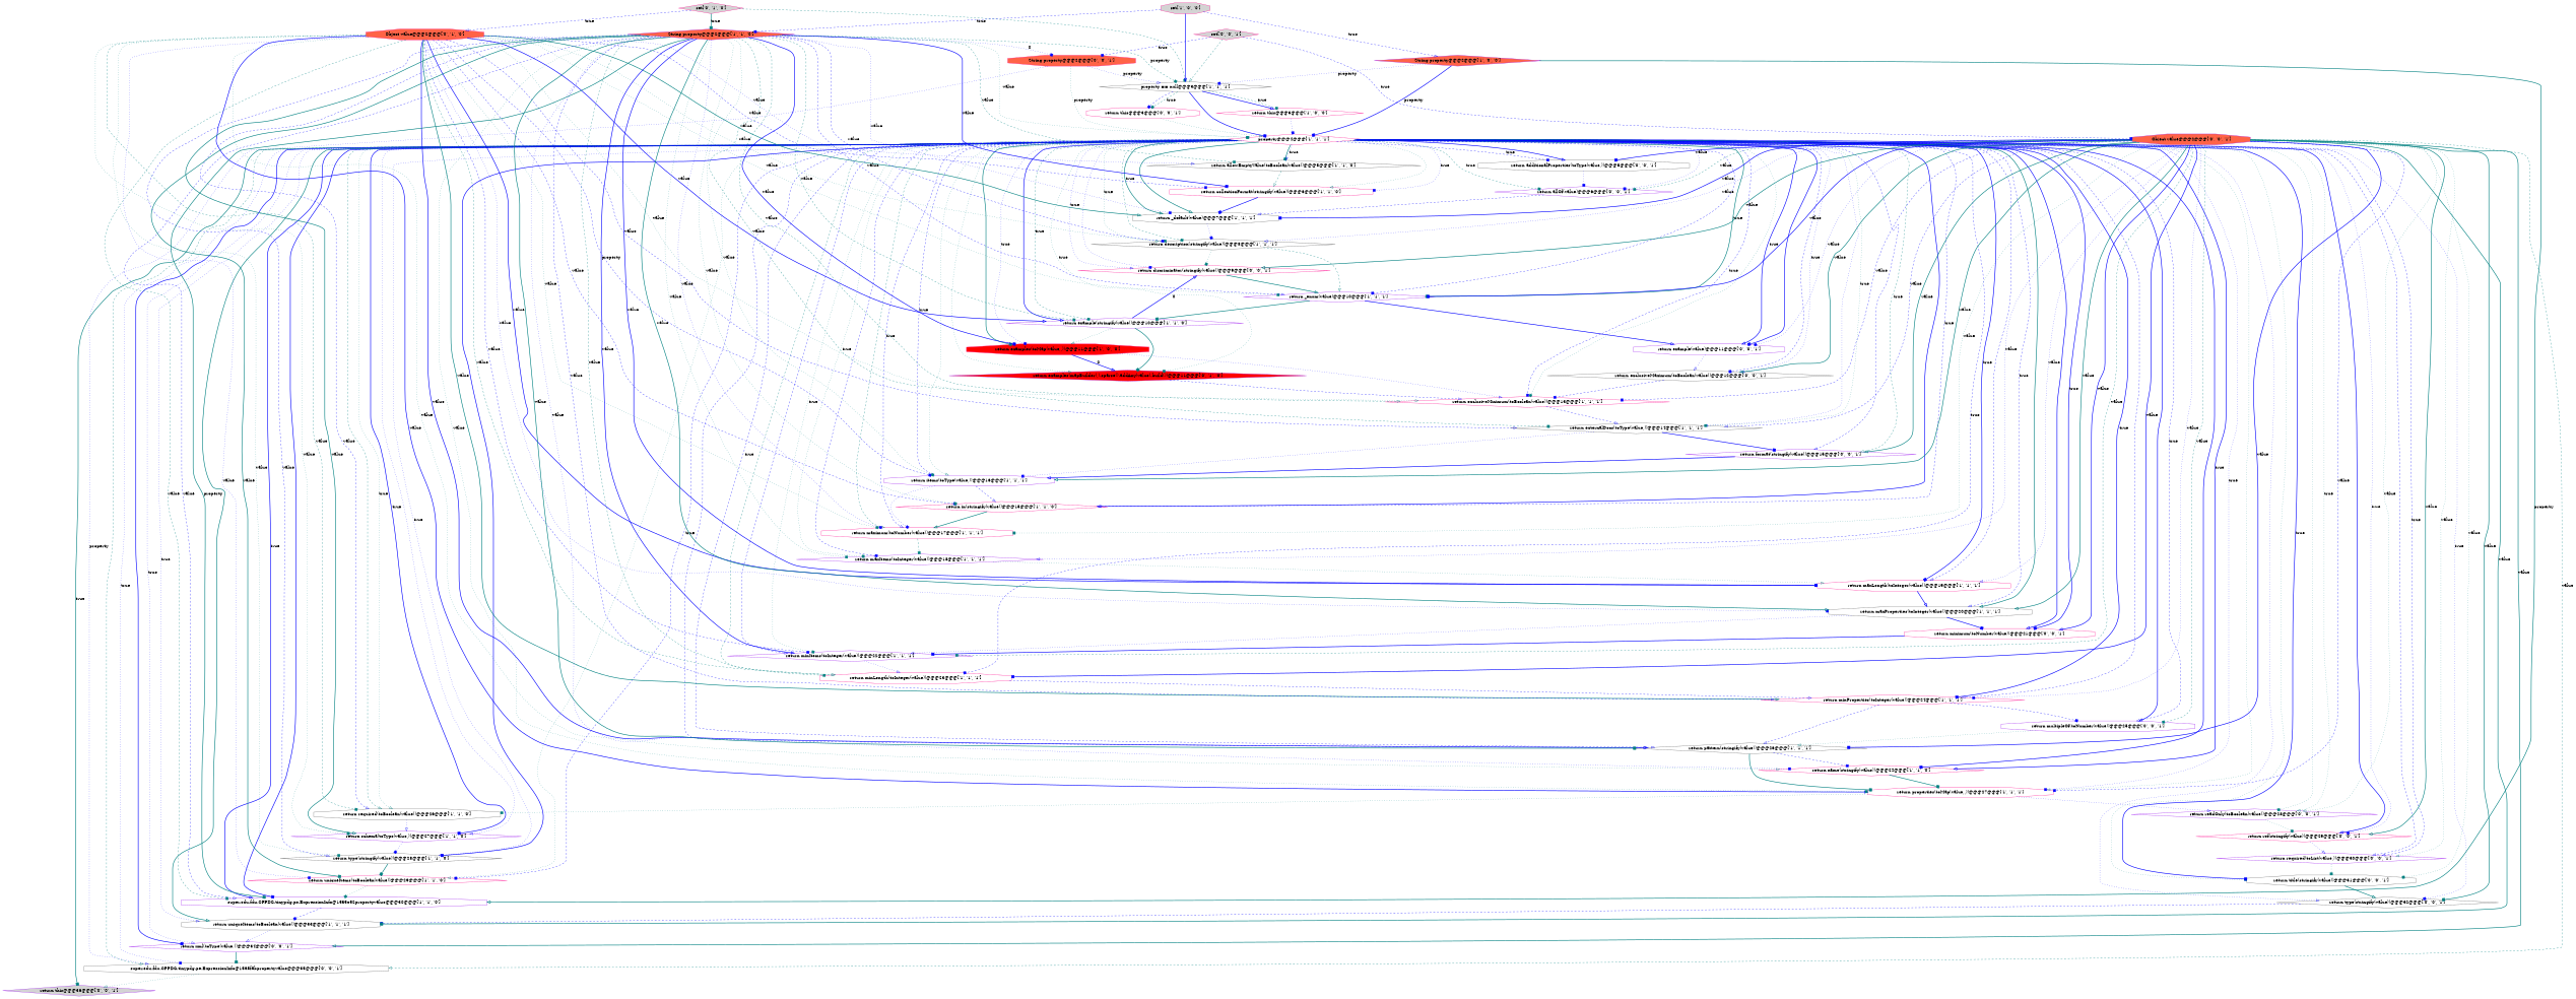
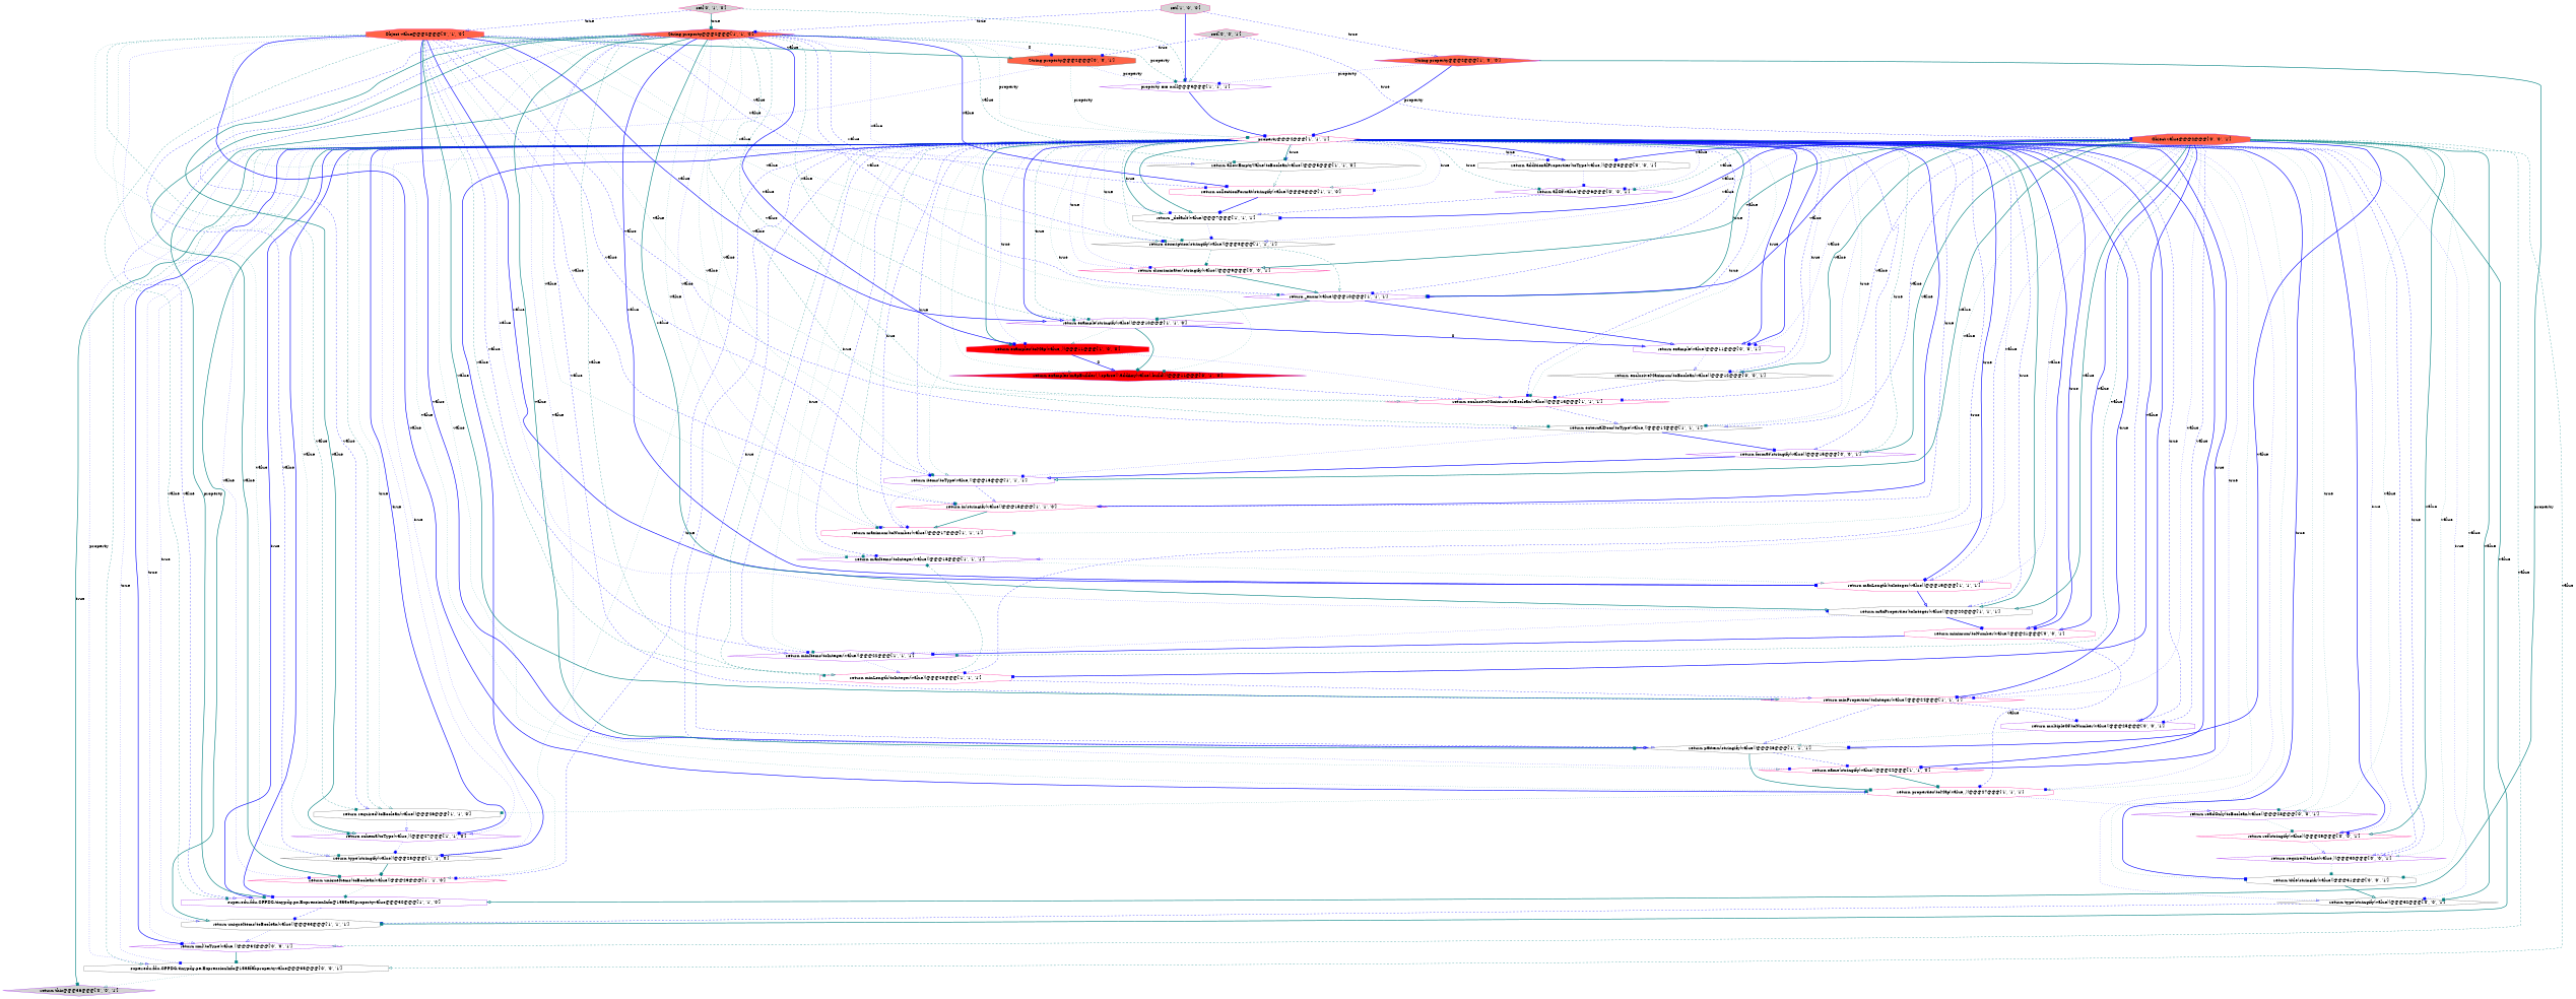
  digraph {
    node [color=deeppink fillcolor=white shape=diamond style=filled]
    edge [arrowhead=box color=blue style=dotted]
    n1 [color=purple fillcolor=red label="return examples(mapBuilder(,).sparse().addAny(value).build())@@@11@@@['0', '1', '0']"]
    n2 [label="return exclusiveMinimum(toBoolean(value))@@@13@@@['1', '1', '1']"]
    n3 [color=gray40 label="return externalDocs(toType(value,))@@@14@@@['1', '1', '1']"]
    n4 [label="return name(stringify(value))@@@24@@@['1', '1', '0']"]
    n5 [label="return properties(toMap(value,,))@@@27@@@['1', '1', '1']" shape=octagon]
    n6 [color=purple label="return readOnly(toBoolean(value))@@@28@@@['0', '0', '1']"]
    n7 [color=gray40 label="return required(toBoolean(value))@@@26@@@['1', '1', '0']" shape=octagon]
-   n8 [label="return this@@@3@@@['1', '0', '0']"]
    n9 [label="property@@@4@@@['1', '1', '1']"]
    n10 [label="return minLength(toInteger(value))@@@23@@@['1', '1', '1']" shape=octagon]
    n11 [label="return minProperties(toInteger(value))@@@24@@@['1', '1', '1']"]
    n12 [color=purple label="super.edu.fdu.CPPDG.tinypdg.pe.ExpressionInfo@15a5e52propertyvalue@@@30@@@['1', '1', '0']" shape=octagon]
    n13 [label="return in(stringify(value))@@@15@@@['1', '1', '0']"]
    n14 [label="return maximum(toNumber(value))@@@17@@@['1', '1', '1']" shape=octagon]
    n15 [color=gray40 label="return type(stringify(value))@@@32@@@['0', '0', '1']"]
    n16 [color=gray40 label="return additionalProperties(toType(value,))@@@5@@@['0', '0', '1']" shape=octagon]
    n17 [color=gray40 label="return pattern(stringify(value))@@@26@@@['1', '1', '1']"]
    n18 [label="return uniqueItems(toBoolean(value))@@@29@@@['1', '1', '0']"]
    n19 [color=gray40 label="return uniqueItems(toBoolean(value))@@@33@@@['1', '1', '1']" shape=octagon]
    n20 [color=purple label="return maxItems(toInteger(value))@@@18@@@['1', '1', '1']"]
    n21 [fillcolor=red label="return examples(toMap(value,,))@@@11@@@['1', '0', '0']" shape=octagon]
    n22 [color=purple fillcolor=lightgray label="return this@@@36@@@['0', '0', '1']"]
    n23 [label="return maxLength(toInteger(value))@@@19@@@['1', '1', '1']" shape=octagon]
    n24 [color=purple label="return allOf(value)@@@6@@@['0', '0', '1']"]
    n25 [color=purple label="return format(stringify(value))@@@15@@@['0', '0', '1']"]
    n26 [color=purple label="return items(toType(value,))@@@16@@@['1', '1', '1']" shape=octagon]
    n27 [color=gray40 label="return _default(value)@@@7@@@['1', '1', '1']" shape=octagon]
    n28 [color=purple label="return example(stringify(value))@@@10@@@['1', '1', '0']"]
    n29 [label="return ref(stringify(value))@@@29@@@['0', '0', '1']"]
    n30 [label="return collectionFormat(stringify(value))@@@6@@@['1', '1', '0']" shape=octagon]
    n31 [label="return minimum(toNumber(value))@@@21@@@['0', '0', '1']" shape=octagon]
    n32 [label="return discriminator(stringify(value))@@@9@@@['0', '0', '1']"]
    n33 [color=purple label="return multipleOf(toNumber(value))@@@25@@@['0', '0', '1']" shape=octagon]
    n34 [color=gray40 label="return type(stringify(value))@@@28@@@['1', '1', '0']"]
    n35 [color=gray40 label="return description(stringify(value))@@@8@@@['1', '1', '1']"]
    n36 [color=gray40 label="return maxProperties(toInteger(value))@@@20@@@['1', '1', '1']" shape=octagon]
    n37 [color=purple label="return example(value)@@@11@@@['0', '0', '1']" shape=octagon]
    n38 [color=gray40 label="return allowEmptyValue(toBoolean(value))@@@5@@@['1', '1', '0']"]
    n39 [color=purple label="return schema(toType(value,))@@@27@@@['1', '1', '0']"]
    n40 [color=purple label="return _enum(value)@@@10@@@['1', '1', '1']"]
    n41 [color=purple label="return xml(toType(value,))@@@34@@@['0', '0', '1']"]
    n42 [color=gray40 label="super.edu.fdu.CPPDG.tinypdg.pe.ExpressionInfo@15a5f5bpropertyvalue@@@35@@@['0', '0', '1']" shape=octagon]
    n43 [color=purple label="return minItems(toInteger(value))@@@22@@@['1', '1', '1']"]
    n44 [color=gray40 label="return title(stringify(value))@@@31@@@['0', '0', '1']" shape=octagon]
    n45 [color=gray40 label="return exclusiveMaximum(toBoolean(value))@@@12@@@['0', '0', '1']"]
    n46 [color=purple label="return required(toList(value,))@@@30@@@['0', '0', '1']"]
    n47 [color=purple fillcolor=tomato label="String property@@@2@@@['1', '0', '0']"]
-   n48 [color=gray40 label="property == null@@@3@@@['1', '1', '1']"]
-   n49 [label="return this@@@3@@@['0', '0', '1']" shape=octagon]
+   n48 [color=purple label="property == null@@@3@@@['1', '1', '1']"]
    n50 [fillcolor=lightgray label="set['0', '1', '0']"]
    n51 [fillcolor=tomato label="Object value@@@2@@@['0', '1', '0']" shape=octagon]
    n52 [color=purple fillcolor=tomato label="String property@@@2@@@['1', '1', '0']"]
-   n53 [fillcolor=tomato label="String property@@@2@@@['0', '0', '1']" shape=octagon]
+   n53 [color=gray40 fillcolor=tomato label="String property@@@2@@@['0', '0', '1']" shape=octagon]
    n54 [color=purple fillcolor=tomato label="Object value@@@2@@@['0', '0', '1']" shape=octagon]
    n55 [fillcolor=lightgray label="set['1', '0', '0']" shape=octagon]
    n56 [fillcolor=lightgray label="set['0', '0', '1']"]
    n1 -> n2 [arrowhead=onormal style=dashed]
    n2 -> n3 [arrowhead=onormal style=dashed]
    n3 -> n25 [style=bold]
    n3 -> n26
    n4 -> n5 [color=teal style=bold]
    n5 -> n6 [arrowhead=onormal]
    n5 -> n7 [color=teal]
    n6 -> n29 [color=teal]
    n7 -> n39 [arrowhead=onormal]
-   n8 -> n9
    n9 -> n1 [arrowhead=onormal color=teal]
    n9 -> n1 [color=teal label=true]
    n9 -> n2 [label=true style=dashed]
    n9 -> n2 [color=teal]
    n9 -> n3 [arrowhead=onormal]
    n9 -> n3 [color=teal label=true]
    n9 -> n4 [arrowhead=onormal label=true style=bold]
    n9 -> n4 [style=bold]
    n9 -> n5 [label=true]
    n9 -> n5 [arrowhead=onormal color=teal]
    n9 -> n6 [arrowhead=onormal color=teal label=true]
    n9 -> n6 [color=teal]
    n9 -> n7 [arrowhead=onormal color=teal style=dashed]
    n9 -> n7 [arrowhead=onormal color=teal label=true]
    n9 -> n10 [color=teal style=dashed]
    n9 -> n10 [label=true style=dashed]
    n9 -> n11 [label=true style=bold]
    n9 -> n11 [arrowhead=onormal style=dashed]
    n9 -> n12 [arrowhead=onormal label=true style=bold]
    n9 -> n12 [style=bold]
    n9 -> n13 [arrowhead=onormal label=true style=dashed]
    n9 -> n13 [arrowhead=onormal style=bold]
    n9 -> n14 [arrowhead=onormal color=teal style=dashed]
    n9 -> n14 [arrowhead=onormal label=true style=dashed]
    n9 -> n15 [label=true]
    n9 -> n15 [arrowhead=onormal]
    n9 -> n16 [label=true style=dashed]
    n9 -> n16 [arrowhead=onormal style=bold]
    n9 -> n17 [arrowhead=onormal style=dashed]
    n9 -> n17 [arrowhead=onormal label=true style=dashed]
    n9 -> n18 [arrowhead=onormal color=teal]
    n9 -> n18 [label=true style=dashed]
    n9 -> n19 [arrowhead=onormal label=true]
    n9 -> n19 [arrowhead=onormal color=teal style=bold]
    n9 -> n20 [color=teal label=true]
    n9 -> n20 [style=dashed]
    n9 -> n21 [color=teal style=bold]
    n9 -> n21 [label=true]
    n9 -> n22 [color=teal label=true style=bold]
    n9 -> n23 [label=true style=bold]
    n9 -> n23 [arrowhead=onormal style=dashed]
    n9 -> n24
    n9 -> n24 [color=teal label=true style=dashed]
    n9 -> n25 [arrowhead=onormal color=teal label=true style=dashed]
    n9 -> n25 [arrowhead=onormal style=dashed]
    n9 -> n26 [arrowhead=onormal label=true style=dashed]
    n9 -> n26 [arrowhead=onormal color=teal]
    n9 -> n27 [arrowhead=onormal color=teal label=true style=bold]
    n9 -> n27 [arrowhead=onormal color=teal style=bold]
    n9 -> n28 [arrowhead=onormal style=bold]
    n9 -> n28 [color=teal label=true style=dashed]
    n9 -> n29 [arrowhead=onormal style=bold]
    n9 -> n29 [label=true]
    n9 -> n30 [label=true]
    n9 -> n30 [arrowhead=onormal color=teal]
    n9 -> n31 [arrowhead=onormal style=bold]
    n9 -> n31 [label=true style=bold]
    n9 -> n32 [arrowhead=onormal label=true]
    n9 -> n32
    n9 -> n33 [arrowhead=onormal style=bold]
    n9 -> n33 [arrowhead=onormal label=true style=dashed]
    n9 -> n34 [arrowhead=onormal label=true]
    n9 -> n34 [style=bold]
    n9 -> n35 [arrowhead=onormal color=teal label=true]
    n9 -> n35 [color=teal style=dashed]
    n9 -> n36 [arrowhead=onormal label=true style=dashed]
    n9 -> n36 [arrowhead=onormal color=teal style=bold]
    n9 -> n37 [style=bold]
    n9 -> n37 [arrowhead=onormal label=true style=bold]
    n9 -> n38 [color=teal style=bold]
    n9 -> n38 [arrowhead=onormal label=true]
    n9 -> n39 [label=true style=bold]
    n9 -> n39 [arrowhead=onormal]
    n9 -> n40 [color=teal label=true style=bold]
    n9 -> n40 [style=dashed]
    n9 -> n41 [style=bold]
    n9 -> n41 [arrowhead=onormal label=true]
    n9 -> n42 [arrowhead=onormal color=teal style=dashed]
    n9 -> n42 [label=true]
    n9 -> n43 [arrowhead=onormal style=dashed]
    n9 -> n43 [color=teal label=true]
    n9 -> n44 [color=teal]
    n9 -> n44 [label=true style=bold]
    n9 -> n45 [style=dashed]
    n9 -> n45 [arrowhead=onormal label=true]
    n9 -> n46 [arrowhead=onormal style=dashed]
    n9 -> n46 [arrowhead=onormal label=true style=dashed]
    n10 -> n11 [arrowhead=onormal style=dashed]
    n11 -> n17 [arrowhead=onormal style=dashed]
    n11 -> n33 [style=dashed]
    n12 -> n19 [style=dashed]
    n13 -> n14 [arrowhead=onormal color=teal style=bold]
-   n14 -> n20 [color=teal style=dashed]
+   n10 -> n20 [color=teal style=dashed]
    n15 -> n19 [style=dashed]
    n16 -> n24
    n17 -> n4 [style=dashed]
    n17 -> n5 [color=teal style=bold]
    n18 -> n12 [color=teal]
    n19 -> n41 [arrowhead=onormal]
    n20 -> n23 [arrowhead=onormal color=teal]
    n21 -> n1 [arrowhead=onormal label=0 style=bold]
    n21 -> n2 [arrowhead=onormal]
    n23 -> n36 [arrowhead=onormal style=bold]
    n24 -> n27 [arrowhead=onormal style=dashed]
    n25 -> n26 [arrowhead=onormal style=bold]
    n26 -> n13 [arrowhead=onormal style=dashed]
    n26 -> n14
    n27 -> n35
    n28 -> n1 [color=teal style=bold]
    n28 -> n21 [arrowhead=onormal color=teal]
-   n28 -> n32 [arrowhead=onormal label=0 style=bold]
+   n28 -> n37 [arrowhead=onormal label=0 style=bold]
    n29 -> n46 [arrowhead=onormal]
    n30 -> n27 [style=bold]
    n31 -> n43 [style=bold]
    n32 -> n40 [arrowhead=onormal color=teal style=bold]
    n33 -> n17 [arrowhead=onormal color=teal]
    n34 -> n18 [color=teal style=bold]
-   n35 -> n32 [color=teal]
+   n35 -> n32 [color=teal style=dashed]
    n35 -> n40 [arrowhead=onormal color=teal style=dashed]
    n36 -> n31 [style=bold]
    n36 -> n43 [arrowhead=onormal]
    n37 -> n45 [arrowhead=onormal]
    n38 -> n30 [arrowhead=onormal color=teal style=dashed]
    n39 -> n34
    n40 -> n28 [color=teal style=bold]
    n40 -> n37 [arrowhead=onormal style=bold]
    n41 -> n42 [color=teal style=bold]
    n42 -> n22 [arrowhead=onormal color=teal]
    n43 -> n10 [arrowhead=onormal]
    n44 -> n15 [arrowhead=onormal color=teal style=bold]
    n45 -> n2 [style=dashed]
    n46 -> n44 [color=teal]
    n47 -> n9 [label=property style=bold]
    n47 -> n12 [arrowhead=onormal color=teal label=property style=bold]
    n47 -> n48 [label=property]
-   n48 -> n8 [arrowhead=onormal style=bold]
-   n48 -> n8 [color=teal label=true style=dashed]
    n48 -> n9 [style=bold]
-   n48 -> n49 [color=teal label=true style=dashed]
-   n48 -> n49 [style=dashed]
-   n49 -> n9 [arrowhead=onormal color=teal]
    n50 -> n48 [color=teal style=dashed]
    n50 -> n51 [arrowhead=onormal label=true style=dashed]
    n50 -> n52 [color=teal label=true style=bold]
    n51 -> n2 [arrowhead=onormal color=teal label=value]
    n51 -> n3 [arrowhead=onormal label=value style=dashed]
    n51 -> n4 [arrowhead=onormal color=teal label=value]
    n51 -> n5 [arrowhead=onormal label=value style=bold]
    n51 -> n7 [color=teal label=value style=dashed]
    n51 -> n10 [arrowhead=onormal color=teal label=value style=dashed]
    n51 -> n11 [arrowhead=onormal color=teal label=value style=bold]
    n51 -> n12 [color=teal label=value style=dashed]
    n51 -> n13 [label=value style=dashed]
    n51 -> n14 [color=teal label=value]
    n51 -> n17 [arrowhead=onormal label=value style=bold]
    n51 -> n18 [label=value]
    n51 -> n23 [label=value style=bold]
-   n51 -> n26 [label=property style=dashed]
-   n51 -> n27 [arrowhead=onormal color=teal label=value style=bold]
+   n51 -> n26 [label=value style=dashed]
+   n51 -> n53 [arrowhead=onormal color=teal label=value style=bold]
    n51 -> n28 [arrowhead=onormal label=value style=bold]
    n51 -> n30 [label=value style=dashed]
    n51 -> n34 [color=teal label=value]
    n51 -> n35 [color=teal label=value]
    n51 -> n36 [label=value]
    n51 -> n38 [arrowhead=onormal label=value]
    n51 -> n39 [color=teal label=value]
    n51 -> n40 [color=teal label=value]
    n51 -> n43 [label=value style=dashed]
    n52 -> n2 [arrowhead=onormal color=teal label=value style=dashed]
    n52 -> n3 [color=teal label=value style=dashed]
    n52 -> n4 [label=value]
    n52 -> n5 [color=teal label=value]
    n52 -> n7 [arrowhead=onormal label=value style=dashed]
-   n52 -> n9 [color=teal label=value]
+   n52 -> n9 [color=teal label=property]
    n52 -> n10 [arrowhead=onormal color=teal label=value style=dashed]
    n52 -> n11 [arrowhead=onormal label=value style=dashed]
    n52 -> n12 [arrowhead=onormal label=value style=dashed]
    n52 -> n12 [color=teal label=property style=bold]
    n52 -> n13 [color=teal label=value]
    n52 -> n14 [label=value]
    n52 -> n17 [color=teal label=value style=bold]
    n52 -> n18 [color=teal label=value style=bold]
    n52 -> n20 [color=teal label=value]
    n52 -> n21 [label=value style=bold]
    n52 -> n23 [label=value style=bold]
    n52 -> n26 [color=teal label=value]
    n52 -> n27 [label=value]
    n52 -> n28 [color=teal label=value style=dashed]
    n52 -> n30 [label=value style=bold]
    n52 -> n34 [arrowhead=onormal label=value style=dashed]
    n52 -> n35 [label=value style=dashed]
    n52 -> n36 [arrowhead=onormal color=teal label=value style=bold]
    n52 -> n38 [color=teal label=value style=dashed]
    n52 -> n39 [arrowhead=onormal color=teal label=value style=bold]
    n52 -> n40 [arrowhead=onormal label=value style=dashed]
-   n52 -> n43 [arrowhead=onormal label=value style=bold]
    n52 -> n48 [color=teal label=property style=dashed]
    n52 -> n53 [label=0]
    n53 -> n9 [color=teal label=property]
    n53 -> n42 [arrowhead=onormal label=property]
    n53 -> n48 [arrowhead=onormal label=property]
    n54 -> n2 [label=value style=dashed]
    n54 -> n3 [arrowhead=onormal label=value style=dashed]
-   n54 -> n5 [label=value style=dashed]
+   n31 -> n5 [label=value style=dashed]
    n54 -> n6 [arrowhead=onormal color=teal label=value]
    n54 -> n10 [label=value style=bold]
    n54 -> n11 [label=value]
    n54 -> n14 [color=teal label=value]
    n54 -> n15 [color=teal label=value style=bold]
    n54 -> n16 [label=value style=bold]
    n54 -> n17 [label=value style=bold]
    n54 -> n19 [color=teal label=value style=bold]
    n54 -> n20 [arrowhead=onormal label=value]
    n54 -> n23 [arrowhead=onormal label=value]
    n54 -> n24 [color=teal label=value style=dashed]
    n54 -> n25 [arrowhead=onormal color=teal label=value style=bold]
    n54 -> n26 [arrowhead=onormal color=teal label=value style=bold]
    n54 -> n27 [label=value style=bold]
    n54 -> n29 [arrowhead=onormal color=teal label=value style=bold]
    n54 -> n31 [arrowhead=onormal label=value style=bold]
    n54 -> n32 [arrowhead=onormal color=teal label=value style=bold]
-   n54 -> n33 [color=teal label=value style=dashed]
+   n54 -> n33 [label=value style=dashed]
    n54 -> n35 [arrowhead=onormal label=value]
    n54 -> n36 [arrowhead=onormal color=teal label=value style=bold]
    n54 -> n37 [label=value]
    n54 -> n40 [label=value style=bold]
-   n54 -> n41 [arrowhead=onormal color=teal label=value style=bold]
+   n54 -> n41 [arrowhead=onormal color=teal label=value style=dashed]
    n54 -> n42 [arrowhead=onormal color=teal label=value style=dashed]
    n54 -> n43 [color=teal label=value style=dashed]
    n54 -> n44 [color=teal label=value]
    n54 -> n45 [arrowhead=onormal color=teal label=value style=bold]
    n54 -> n46 [arrowhead=onormal color=teal label=value]
    n55 -> n47 [arrowhead=onormal label=true style=dashed]
    n55 -> n48 [arrowhead=onormal style=bold]
    n55 -> n52 [label=true style=dashed]
    n56 -> n48 [arrowhead=onormal color=teal style=dashed]
    n56 -> n53 [label=true style=dashed]
    n56 -> n54 [label=true style=dashed]
  }
